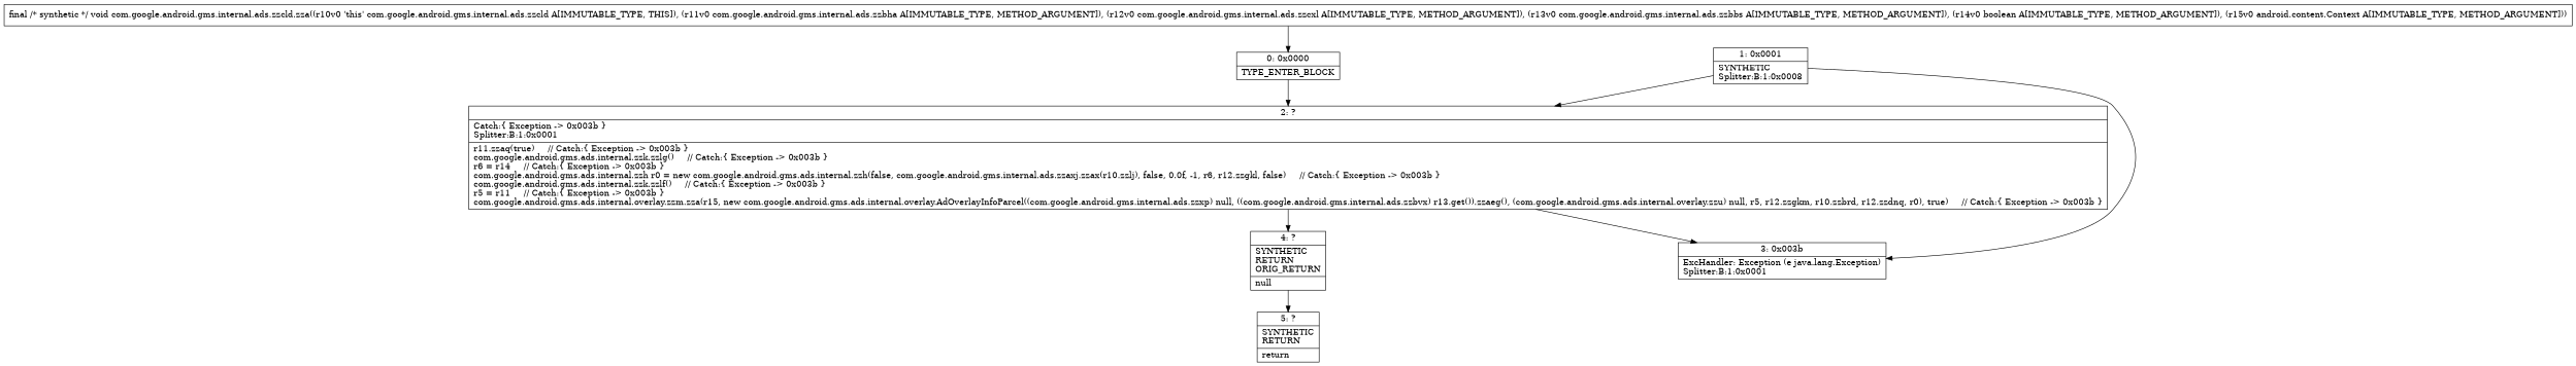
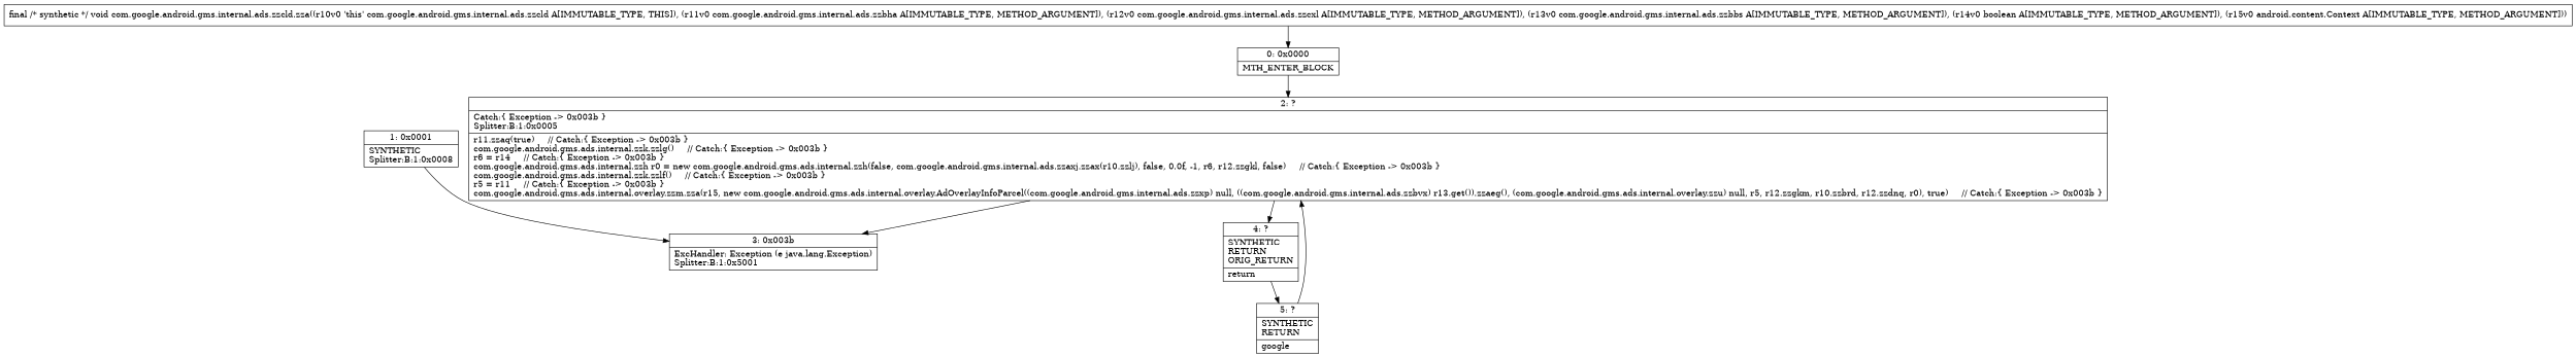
  digraph {
    node [shape=record]
-   n1 [label="{0\:\ 0x0000|TYPE_ENTER_BLOCK\l}"]
-   n2 [label="{2\:\ ?|Catch:\{ Exception \-\> 0x003b \}\lSplitter:B:1:0x0001\l|r11.zzaq(true)     \/\/ Catch:\{ Exception \-\> 0x003b \}\lcom.google.android.gms.ads.internal.zzk.zzlg()     \/\/ Catch:\{ Exception \-\> 0x003b \}\lr6 = r14     \/\/ Catch:\{ Exception \-\> 0x003b \}\lcom.google.android.gms.ads.internal.zzh r0 = new com.google.android.gms.ads.internal.zzh(false, com.google.android.gms.internal.ads.zzaxj.zzax(r10.zzlj), false, 0.0f, \-1, r6, r12.zzgkl, false)     \/\/ Catch:\{ Exception \-\> 0x003b \}\lcom.google.android.gms.ads.internal.zzk.zzlf()     \/\/ Catch:\{ Exception \-\> 0x003b \}\lr5 = r11     \/\/ Catch:\{ Exception \-\> 0x003b \}\lcom.google.android.gms.ads.internal.overlay.zzm.zza(r15, new com.google.android.gms.ads.internal.overlay.AdOverlayInfoParcel((com.google.android.gms.internal.ads.zzxp) null, ((com.google.android.gms.internal.ads.zzbvx) r13.get()).zzaeg(), (com.google.android.gms.ads.internal.overlay.zzu) null, r5, r12.zzgkm, r10.zzbrd, r12.zzdnq, r0), true)     \/\/ Catch:\{ Exception \-\> 0x003b \}\l}"]
+   n1 [label="{0\:\ 0x0000|MTH_ENTER_BLOCK\l}"]
+   n2 [label="{2\:\ ?|Catch:\{ Exception \-\> 0x003b \}\lSplitter:B:1:0x0005\l|r11.zzaq(true)     \/\/ Catch:\{ Exception \-\> 0x003b \}\lcom.google.android.gms.ads.internal.zzk.zzlg()     \/\/ Catch:\{ Exception \-\> 0x003b \}\lr6 = r14     \/\/ Catch:\{ Exception \-\> 0x003b \}\lcom.google.android.gms.ads.internal.zzh r0 = new com.google.android.gms.ads.internal.zzh(false, com.google.android.gms.internal.ads.zzaxj.zzax(r10.zzlj), false, 0.0f, \-1, r6, r12.zzgkl, false)     \/\/ Catch:\{ Exception \-\> 0x003b \}\lcom.google.android.gms.ads.internal.zzk.zzlf()     \/\/ Catch:\{ Exception \-\> 0x003b \}\lr5 = r11     \/\/ Catch:\{ Exception \-\> 0x003b \}\lcom.google.android.gms.ads.internal.overlay.zzm.zza(r15, new com.google.android.gms.ads.internal.overlay.AdOverlayInfoParcel((com.google.android.gms.internal.ads.zzxp) null, ((com.google.android.gms.internal.ads.zzbvx) r13.get()).zzaeg(), (com.google.android.gms.ads.internal.overlay.zzu) null, r5, r12.zzgkm, r10.zzbrd, r12.zzdnq, r0), true)     \/\/ Catch:\{ Exception \-\> 0x003b \}\l}"]
    n3 [label="{1\:\ 0x0001|SYNTHETIC\lSplitter:B:1:0x0008\l}"]
-   n4 [label="{3\:\ 0x003b|ExcHandler: Exception (e java.lang.Exception)\lSplitter:B:1:0x0001\l}"]
-   n5 [label="{4\:\ ?|SYNTHETIC\lRETURN\lORIG_RETURN\l|null\l}"]
-   n6 [label="{5\:\ ?|SYNTHETIC\lRETURN\l|return\l}"]
+   n4 [label="{3\:\ 0x003b|ExcHandler: Exception (e java.lang.Exception)\lSplitter:B:1:0x5001\l}"]
+   n5 [label="{4\:\ ?|SYNTHETIC\lRETURN\lORIG_RETURN\l|return\l}"]
+   n6 [label="{5\:\ ?|SYNTHETIC\lRETURN\l|google\l}"]
    n7 [label="{final \/* synthetic *\/ void com.google.android.gms.internal.ads.zzcld.zza((r10v0 'this' com.google.android.gms.internal.ads.zzcld A[IMMUTABLE_TYPE, THIS]), (r11v0 com.google.android.gms.internal.ads.zzbha A[IMMUTABLE_TYPE, METHOD_ARGUMENT]), (r12v0 com.google.android.gms.internal.ads.zzcxl A[IMMUTABLE_TYPE, METHOD_ARGUMENT]), (r13v0 com.google.android.gms.internal.ads.zzbbs A[IMMUTABLE_TYPE, METHOD_ARGUMENT]), (r14v0 boolean A[IMMUTABLE_TYPE, METHOD_ARGUMENT]), (r15v0 android.content.Context A[IMMUTABLE_TYPE, METHOD_ARGUMENT])) }"]
    n1 -> n2
    n2 -> n4
    n2 -> n5
-   n3 -> n2
+   n6 -> n2
    n3 -> n4
    n5 -> n6
    n7 -> n1
  }
